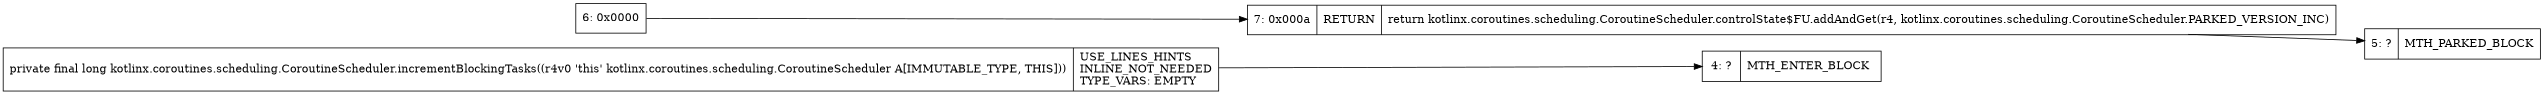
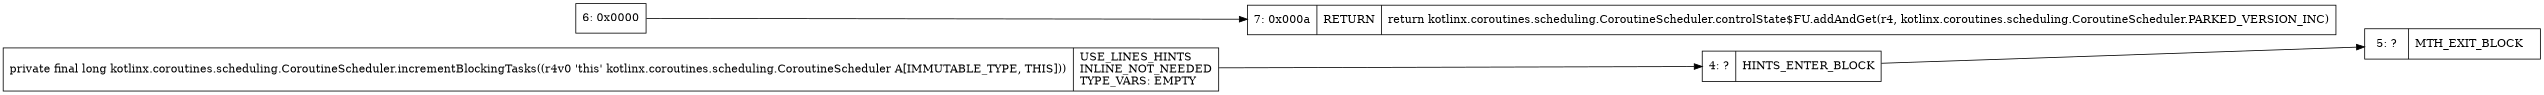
  digraph {
    rankdir=LR
    node [shape=record]
-   n1 [label="{4\:\ ?|MTH_ENTER_BLOCK\l}"]
+   n1 [label="{4\:\ ?|HINTS_ENTER_BLOCK\l}"]
    n2 [label="{6\:\ 0x0000}"]
    n3 [label="{7\:\ 0x000a|RETURN\l|return kotlinx.coroutines.scheduling.CoroutineScheduler.controlState$FU.addAndGet(r4, kotlinx.coroutines.scheduling.CoroutineScheduler.PARKED_VERSION_INC)\l}"]
-   n4 [label="{5\:\ ?|MTH_PARKED_BLOCK\l}"]
+   n4 [label="{5\:\ ?|MTH_EXIT_BLOCK\l}"]
    n5 [label="{private final long kotlinx.coroutines.scheduling.CoroutineScheduler.incrementBlockingTasks((r4v0 'this' kotlinx.coroutines.scheduling.CoroutineScheduler A[IMMUTABLE_TYPE, THIS]))  | USE_LINES_HINTS\lINLINE_NOT_NEEDED\lTYPE_VARS: EMPTY\l}"]
    n2 -> n3
-   n3 -> n4
+   n1 -> n4
    n5 -> n1
  }
